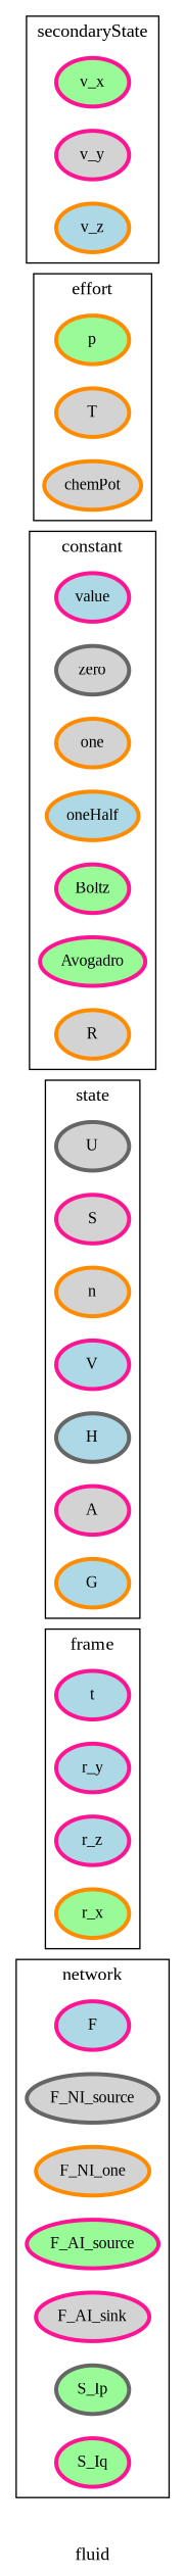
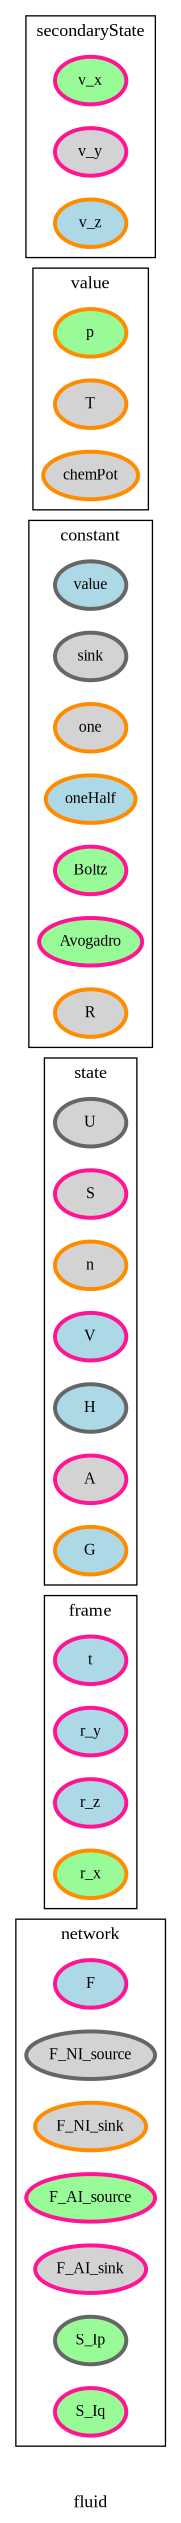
  digraph {
    label=fluid
    rankdir=LR
    fontname="Liberation Serif"
    node [fillcolor=lightgrey fontsize=12 penwidth=3 style=filled color=deeppink fontname="Liberation Serif"]
    n1 [fillcolor=lightblue label=F]
    n2 [label=F_NI_source color=gray40]
-   n3 [label=F_NI_one color=darkorange]
+   n3 [label=F_NI_sink color=darkorange]
    n4 [fillcolor=palegreen label=F_AI_source]
    n5 [label=F_AI_sink]
    n6 [fillcolor=palegreen label=S_Ip color=gray40]
    n7 [fillcolor=palegreen label=S_Iq]
    n8 [fillcolor=lightblue label=t]
    n9 [fillcolor=lightblue label=r_y]
    n10 [fillcolor=lightblue label=r_z]
    n11 [fillcolor=palegreen label=r_x color=darkorange]
    n12 [label=U color=gray40]
    n13 [label=S]
    n14 [label=n color=darkorange]
    n15 [fillcolor=lightblue label=V]
    n16 [fillcolor=lightblue label=H color=gray40]
    n17 [label=A]
    n18 [fillcolor=lightblue label=G color=darkorange]
-   n19 [fillcolor=lightblue label=value]
-   n20 [label=zero color=gray40]
+   n19 [fillcolor=lightblue label=value color=gray40]
+   n20 [label=sink color=gray40]
    n21 [label=one color=darkorange]
    n22 [fillcolor=lightblue label=oneHalf color=darkorange]
    n23 [fillcolor=palegreen label=Boltz]
    n24 [fillcolor=palegreen label=Avogadro]
    n25 [label=R color=darkorange]
    n26 [fillcolor=palegreen label=p color=darkorange]
    n27 [label=T color=darkorange]
    n28 [label=chemPot color=darkorange]
    n29 [fillcolor=palegreen label=v_x]
    n30 [label=v_y]
    n31 [fillcolor=lightblue label=v_z color=darkorange]
    subgraph cluster_1 {
      label=geometry
    }
    subgraph cluster_2 {
      label=transport
    }
    subgraph cluster_3 {
      label=properties
    }
    subgraph cluster_4 {
      label=network
      n1
      n2
      n3
      n4
      n5
      n6
      n7
    }
    subgraph cluster_5 {
      label=differenceOperator
    }
    subgraph cluster_6 {
      label=frame
      n8
      n9
      n10
      n11
    }
    subgraph cluster_7 {
      label=state
      n12
      n13
      n14
      n15
      n16
      n17
      n18
    }
    subgraph cluster_8 {
      label=constant
      n19
      n20
      n21
      n22
      n23
      n24
      n25
    }
    subgraph cluster_9 {
-     label=effort
+     label=value
      n26
      n27
      n28
    }
    subgraph cluster_10 {
      label=secondaryState
      n29
      n30
      n31
    }
    subgraph cluster_11 {
      label=conversion
    }
    subgraph cluster_12 {
      label=diffState
    }
    subgraph cluster_13 {
      label=internalTransport
    }
  }
